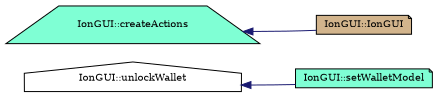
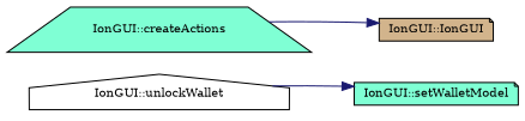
  digraph {
    fontname="DejaVu Serif"
    rankdir=LR
    node [color=black fillcolor=aquamarine fontname="DejaVu Serif" fontsize=10 shape=note style=filled]
    edge [color=midnightblue dir=back fontname="DejaVu Serif" fontsize=10 labelfontname=Helvetica labelfontsize=10 style=solid]
    n1 [fillcolor=white fontcolor=black height=0.2 label="IonGUI::unlockWallet" shape=house width=0.4]
    n2 [height=0.2 label="IonGUI::setWalletModel" width=0.4]
    n3 [height=0.2 label="IonGUI::createActions" shape=trapezium width=0.4]
    n4 [fillcolor=tan height=0.2 label="IonGUI::IonGUI" width=0.4]
-   n1 -> n2
-   n3 -> n4
+   n2 -> n1
+   n4 -> n3
  }
